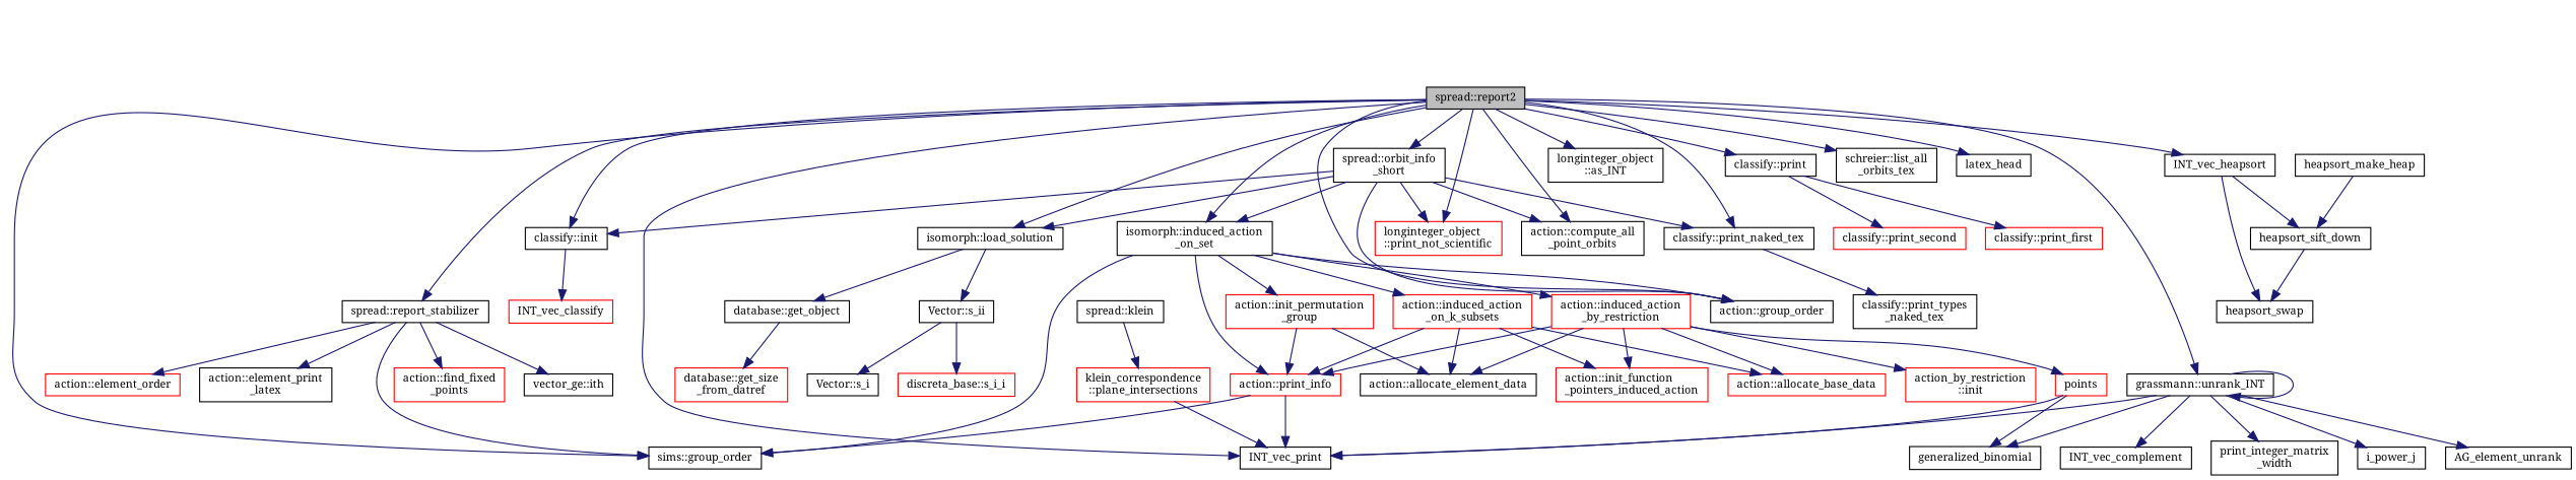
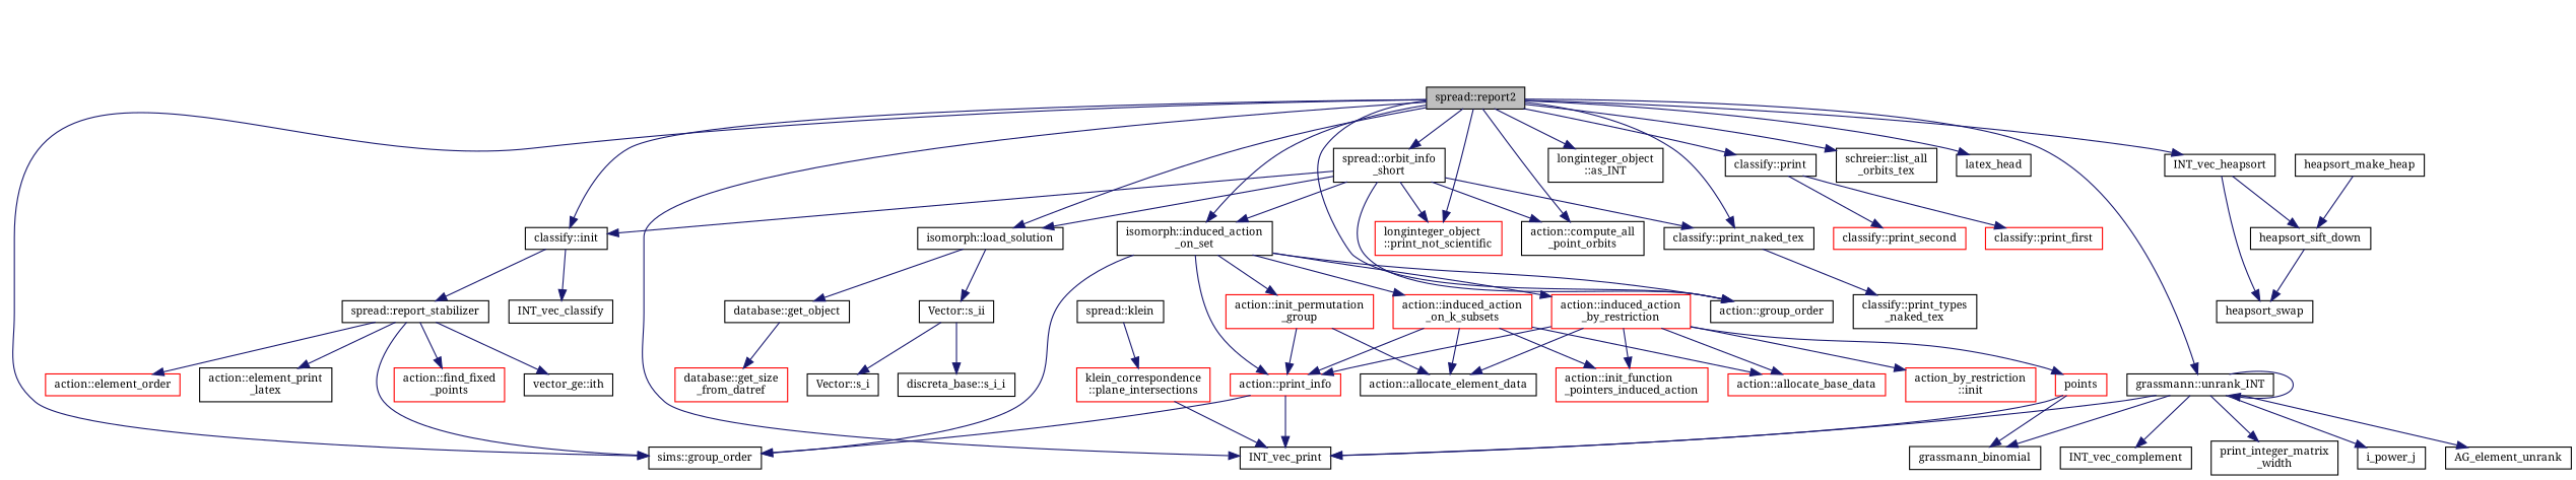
  digraph {
    fontname="Noto Serif"
    rankdir=TB
    node [color=black fillcolor=white fontname="Noto Serif" fontsize=10 shape=record style=filled]
    edge [color=midnightblue fontname="Noto Serif" fontsize=10 labelfontname=Helvetica labelfontsize=10 style=solid]
    n1 [fillcolor=grey75 fontcolor=black height=0.2 label="spread::report2" width=0.4]
    n2 [height=0.2 label=latex_head width=0.4]
    n3 [height=0.2 label="isomorph::load_solution" width=0.4]
    n4 [height=0.2 label="sims::group_order" width=0.4]
    n5 [height=0.2 label="longinteger_object\l::as_INT" width=0.4]
    n6 [height=0.2 label="isomorph::induced_action\l_on_set" width=0.4]
    n7 [height=0.2 label=INT_vec_print width=0.4]
    n8 [height=0.2 label="action::group_order" width=0.4]
    n9 [height=0.2 label="classify::init" width=0.4]
    n10 [height=0.2 label="classify::print" width=0.4]
    n11 [height=0.2 label="classify::print_naked_tex" width=0.4]
    n12 [height=0.2 label=INT_vec_heapsort width=0.4]
    n13 [color=red height=0.2 label="longinteger_object\l::print_not_scientific" width=0.4]
    n14 [height=0.2 label="spread::orbit_info\l_short" width=0.4]
    n15 [height=0.2 label="action::compute_all\l_point_orbits" width=0.4]
    n16 [height=0.2 label="schreier::list_all\l_orbits_tex" width=0.4]
    n17 [height=0.2 label="grassmann::unrank_INT" width=0.4]
    n18 [height=0.2 label="spread::report_stabilizer" width=0.4]
    n19 [height=0.2 label="database::get_object" width=0.4]
    n20 [height=0.2 label="Vector::s_ii" width=0.4]
    n21 [color=red height=0.2 label="action::induced_action\l_by_restriction" width=0.4]
    n22 [color=red height=0.2 label="action::print_info" width=0.4]
    n23 [color=red height=0.2 label="action::init_permutation\l_group" width=0.4]
    n24 [color=red height=0.2 label="action::induced_action\l_on_k_subsets" width=0.4]
-   n25 [color=red height=0.2 label=INT_vec_classify width=0.4]
+   n25 [height=0.2 label=INT_vec_classify width=0.4]
    n26 [color=red height=0.2 label="classify::print_second" width=0.4]
    n27 [color=red height=0.2 label="classify::print_first" width=0.4]
    n28 [height=0.2 label="classify::print_types\l_naked_tex" width=0.4]
    n29 [height=0.2 label=heapsort_sift_down width=0.4]
    n30 [height=0.2 label=heapsort_swap width=0.4]
-   n31 [height=0.2 label=generalized_binomial width=0.4]
+   n31 [height=0.2 label=grassmann_binomial width=0.4]
    n32 [height=0.2 label=i_power_j width=0.4]
    n33 [height=0.2 label=AG_element_unrank width=0.4]
    n34 [height=0.2 label=INT_vec_complement width=0.4]
    n35 [height=0.2 label="print_integer_matrix\l_width" width=0.4]
    n36 [color=red height=0.2 label="action::find_fixed\l_points" width=0.4]
    n37 [height=0.2 label="vector_ge::ith" width=0.4]
    n38 [color=red height=0.2 label="action::element_order" width=0.4]
    n39 [height=0.2 label="action::element_print\l_latex" width=0.4]
    n40 [height=0.2 label="spread::klein" width=0.4]
    n41 [color=red height=0.2 label="klein_correspondence\l::plane_intersections" width=0.4]
    n42 [color=red height=0.2 label="database::get_size\l_from_datref" width=0.4]
    n43 [height=0.2 label="Vector::s_i" width=0.4]
-   n44 [color=red height=0.2 label="discreta_base::s_i_i" width=0.4]
+   n44 [height=0.2 label="discreta_base::s_i_i" width=0.4]
    n45 [color=red height=0.2 label="action_by_restriction\l::init" width=0.4]
    n46 [color=red height=0.2 label=points width=0.4]
    n47 [color=red height=0.2 label="action::init_function\l_pointers_induced_action" width=0.4]
    n48 [color=red height=0.2 label="action::allocate_base_data" width=0.4]
    n49 [height=0.2 label="action::allocate_element_data" width=0.4]
    n50 [height=0.2 label=heapsort_make_heap width=0.4]
    n1 -> n2
    n1 -> n3
    n1 -> n4
    n1 -> n5
    n1 -> n6
    n1 -> n7
    n1 -> n8
    n1 -> n9
    n1 -> n10
    n1 -> n11
    n1 -> n12
    n1 -> n13
    n1 -> n14
    n1 -> n15
    n1 -> n16
    n1 -> n17
-   n1 -> n18
+   n9 -> n18
    n3 -> n19
    n3 -> n20
    n6 -> n4
    n6 -> n8
    n6 -> n21
    n6 -> n22
    n6 -> n23
    n6 -> n24
    n9 -> n25
    n10 -> n26
    n10 -> n27
    n11 -> n28
    n12 -> n29
    n12 -> n30
    n14 -> n3
    n14 -> n6
    n14 -> n8
    n14 -> n9
    n14 -> n11
    n14 -> n13
    n14 -> n15
    n17 -> n7
    n17 -> n17
    n17 -> n31
    n17 -> n32
    n17 -> n33
    n17 -> n34
    n17 -> n35
    n18 -> n4
    n18 -> n36
    n18 -> n37
    n18 -> n38
    n18 -> n39
    n19 -> n42
    n20 -> n43
    n20 -> n44
    n21 -> n22
    n21 -> n45
    n21 -> n46
    n21 -> n47
    n21 -> n48
    n21 -> n49
    n22 -> n4
    n22 -> n7
    n23 -> n22
    n23 -> n49
    n24 -> n22
    n24 -> n47
    n24 -> n48
    n24 -> n49
    n29 -> n30
    n40 -> n41
    n41 -> n7
    n46 -> n7
    n46 -> n31
    n50 -> n29
  }
